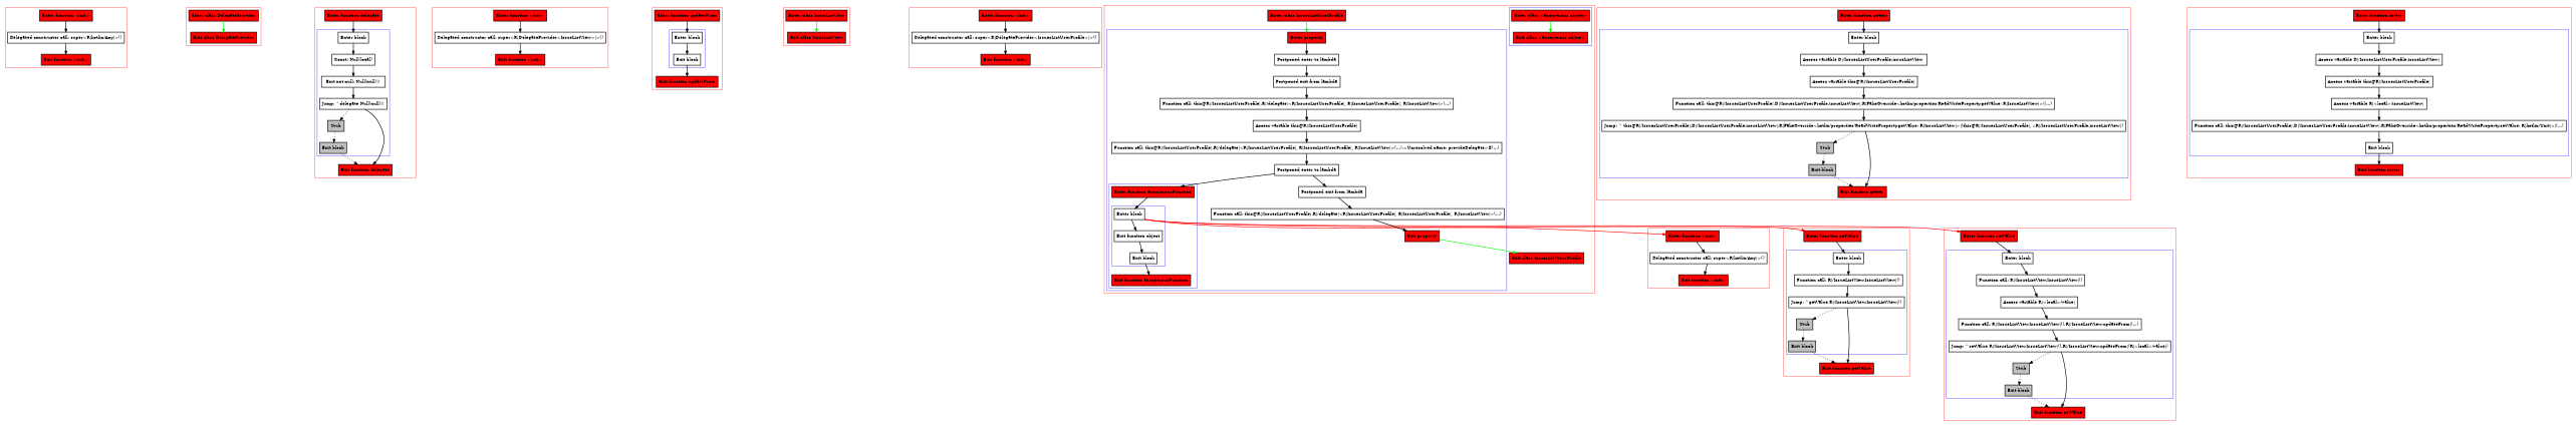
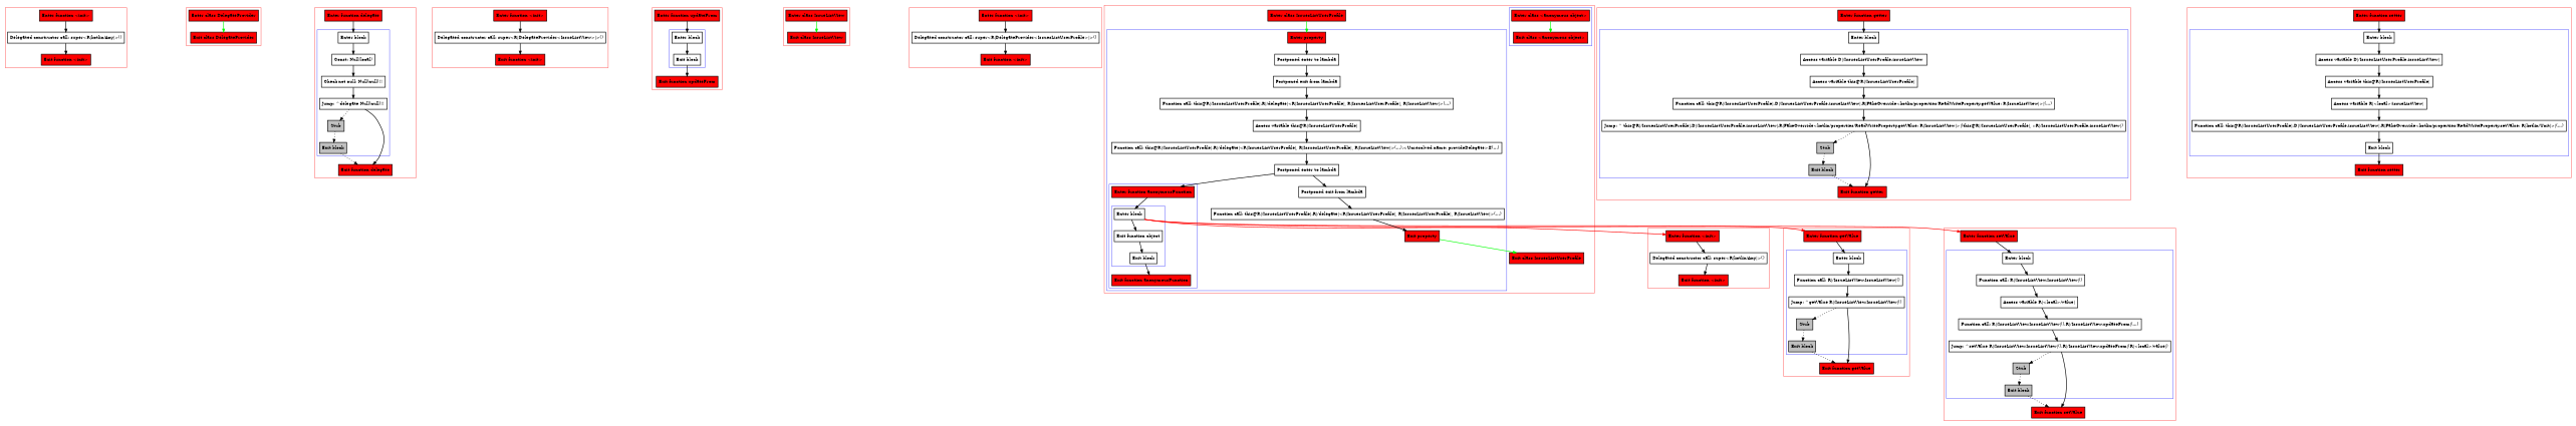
  digraph {
    nodesep=3
    node [penwidth=2 shape=box]
    edge [penwidth=2]
    n1 [fillcolor=red label="Enter function <init>" style=filled]
    n2 [label="Delegated constructor call: super<R|kotlin/Any|>()"]
    n3 [fillcolor=red label="Exit function <init>" style=filled]
    n4 [fillcolor=red label="Enter class DelegateProvider" style=filled]
    n5 [fillcolor=red label="Exit class DelegateProvider" style=filled]
    n6 [label="Enter block"]
    n7 [label="Const: Null(local)"]
-   n8 [label="Exit not null: Null(null)!!"]
+   n8 [label="Check not null: Null(null)!!"]
    n9 [label="Jump: ^delegate Null(null)!!"]
    n10 [fillcolor=gray label=Stub style=filled]
    n11 [fillcolor=gray label="Exit block" style=filled]
    n12 [fillcolor=red label="Enter function delegate" style=filled]
    n13 [fillcolor=red label="Exit function delegate" style=filled]
    n14 [fillcolor=red label="Enter function <init>" style=filled]
    n15 [label="Delegated constructor call: super<R|DelegateProvider<IssueListView>|>()"]
    n16 [fillcolor=red label="Exit function <init>" style=filled]
    n17 [label="Enter block"]
    n18 [label="Exit block"]
    n19 [fillcolor=red label="Enter function updateFrom" style=filled]
    n20 [fillcolor=red label="Exit function updateFrom" style=filled]
    n21 [fillcolor=red label="Enter class IssueListView" style=filled]
    n22 [fillcolor=red label="Exit class IssueListView" style=filled]
    n23 [fillcolor=red label="Enter function <init>" style=filled]
    n24 [label="Delegated constructor call: super<R|DelegateProvider<IssuesListUserProfile>|>()"]
    n25 [fillcolor=red label="Exit function <init>" style=filled]
    n26 [fillcolor=red label="Enter function <init>" style=filled]
    n27 [label="Delegated constructor call: super<R|kotlin/Any|>()"]
    n28 [fillcolor=red label="Exit function <init>" style=filled]
    n29 [label="Enter block"]
    n30 [label="Function call: R|/IssueListView.IssueListView|()"]
    n31 [label="Jump: ^getValue R|/IssueListView.IssueListView|()"]
    n32 [fillcolor=gray label=Stub style=filled]
    n33 [fillcolor=gray label="Exit block" style=filled]
    n34 [fillcolor=red label="Enter function getValue" style=filled]
    n35 [fillcolor=red label="Exit function getValue" style=filled]
    n36 [label="Enter block"]
    n37 [label="Function call: R|/IssueListView.IssueListView|()"]
    n38 [label="Access variable R|<local>/value|"]
    n39 [label="Function call: R|/IssueListView.IssueListView|().R|/IssueListView.updateFrom|(...)"]
    n40 [label="Jump: ^setValue R|/IssueListView.IssueListView|().R|/IssueListView.updateFrom|(R|<local>/value|)"]
    n41 [fillcolor=gray label=Stub style=filled]
    n42 [fillcolor=gray label="Exit block" style=filled]
    n43 [fillcolor=red label="Enter function setValue" style=filled]
    n44 [fillcolor=red label="Exit function setValue" style=filled]
    n45 [label="Enter block"]
    n46 [label="Access variable D|/IssuesListUserProfile.issueListView|"]
    n47 [label="Access variable this@R|/IssuesListUserProfile|"]
    n48 [label="Function call: this@R|/IssuesListUserProfile|.D|/IssuesListUserProfile.issueListView|.R|FakeOverride<kotlin/properties/ReadWriteProperty.getValue: R|IssueListView|>|(...)"]
    n49 [label="Jump: ^ this@R|/IssuesListUserProfile|.D|/IssuesListUserProfile.issueListView|.R|FakeOverride<kotlin/properties/ReadWriteProperty.getValue: R|IssueListView|>|(this@R|/IssuesListUserProfile|, ::R|/IssuesListUserProfile.issueListView|)"]
    n50 [fillcolor=gray label=Stub style=filled]
    n51 [fillcolor=gray label="Exit block" style=filled]
    n52 [fillcolor=red label="Enter function getter" style=filled]
    n53 [fillcolor=red label="Exit function getter" style=filled]
    n54 [label="Enter block"]
    n55 [label="Access variable D|/IssuesListUserProfile.issueListView|"]
    n56 [label="Access variable this@R|/IssuesListUserProfile|"]
    n57 [label="Access variable R|<local>/issueListView|"]
    n58 [label="Function call: this@R|/IssuesListUserProfile|.D|/IssuesListUserProfile.issueListView|.R|FakeOverride<kotlin/properties/ReadWriteProperty.setValue: R|kotlin/Unit|>|(...)"]
    n59 [label="Exit block"]
    n60 [fillcolor=red label="Enter function setter" style=filled]
    n61 [fillcolor=red label="Exit function setter" style=filled]
    n62 [fillcolor=red label="Enter class <anonymous object>" style=filled]
    n63 [fillcolor=red label="Exit class <anonymous object>" style=filled]
    n64 [label="Enter block"]
    n65 [label="Exit function object"]
    n66 [label="Exit block"]
    n67 [fillcolor=red label="Enter function anonymousFunction" style=filled]
    n68 [fillcolor=red label="Exit function anonymousFunction" style=filled]
    n69 [fillcolor=red label="Enter property" style=filled]
    n70 [label="Postponed enter to lambda"]
    n71 [label="Postponed exit from lambda"]
    n72 [label="Function call: this@R|/IssuesListUserProfile|.R|/delegate|<R|IssuesListUserProfile|, R|IssuesListUserProfile|, R|IssueListView|>(...)"]
    n73 [label="Access variable this@R|/IssuesListUserProfile|"]
    n74 [label="Function call: this@R|/IssuesListUserProfile|.R|/delegate|<R|IssuesListUserProfile|, R|IssuesListUserProfile|, R|IssueListView|>(...).<Unresolved name: provideDelegate>#(...)"]
    n75 [label="Postponed enter to lambda"]
    n76 [label="Postponed exit from lambda"]
    n77 [label="Function call: this@R|/IssuesListUserProfile|.R|/delegate|<R|IssuesListUserProfile|, R|IssuesListUserProfile|, R|IssueListView|>(...)"]
    n78 [fillcolor=red label="Exit property" style=filled]
    n79 [fillcolor=red label="Enter class IssuesListUserProfile" style=filled]
    n80 [fillcolor=red label="Exit class IssuesListUserProfile" style=filled]
    subgraph cluster_1 {
      color=red
      n1
      n2
      n3
    }
    subgraph cluster_2 {
      color=red
      n4
      n5
    }
    subgraph cluster_3 {
      color=red
      n12
      n13
      subgraph cluster_4 {
        color=blue
        n6
        n7
        n8
        n9
        n10
        n11
      }
    }
    subgraph cluster_5 {
      color=red
      n14
      n15
      n16
    }
    subgraph cluster_6 {
      color=red
      n19
      n20
      subgraph cluster_7 {
        color=blue
        n17
        n18
      }
    }
    subgraph cluster_8 {
      color=red
      n21
      n22
    }
    subgraph cluster_9 {
      color=red
      n23
      n24
      n25
    }
    subgraph cluster_10 {
      color=red
      n26
      n27
      n28
    }
    subgraph cluster_11 {
      color=red
      n34
      n35
      subgraph cluster_12 {
        color=blue
        n29
        n30
        n31
        n32
        n33
      }
    }
    subgraph cluster_13 {
      color=red
      n43
      n44
      subgraph cluster_14 {
        color=blue
        n36
        n37
        n38
        n39
        n40
        n41
        n42
      }
    }
    subgraph cluster_15 {
      color=red
      n52
      n53
      subgraph cluster_16 {
        color=blue
        n45
        n46
        n47
        n48
        n49
        n50
        n51
      }
    }
    subgraph cluster_17 {
      color=red
      n60
      n61
      subgraph cluster_18 {
        color=blue
        n54
        n55
        n56
        n57
        n58
        n59
      }
    }
    subgraph cluster_19 {
      color=red
      n79
      n80
      subgraph cluster_20 {
        color=blue
        n62
        n63
      }
      subgraph cluster_21 {
        color=blue
        n69
        n70
        n71
        n72
        n73
        n74
        n75
        n76
        n77
        n78
        subgraph cluster_22 {
          color=blue
          n67
          n68
          subgraph cluster_23 {
            color=blue
            n64
            n65
            n66
          }
        }
      }
    }
    n1 -> n2
    n2 -> n3
    n4 -> n5 [color=green]
    n6 -> n7
    n7 -> n8
    n8 -> n9
    n9 -> n10 [style=dotted]
    n9 -> n13
    n10 -> n11 [style=dotted]
    n11 -> n13 [style=dotted]
    n12 -> n6
    n14 -> n15
    n15 -> n16
    n17 -> n18
    n18 -> n20
    n19 -> n17
    n21 -> n22 [color=green]
    n23 -> n24
    n24 -> n25
    n26 -> n27
    n27 -> n28
    n29 -> n30
    n30 -> n31
    n31 -> n32 [style=dotted]
    n31 -> n35
    n32 -> n33 [style=dotted]
    n33 -> n35 [style=dotted]
    n34 -> n29
    n36 -> n37
    n37 -> n38
    n38 -> n39
    n39 -> n40
    n40 -> n41 [style=dotted]
    n40 -> n44
    n41 -> n42 [style=dotted]
    n42 -> n44 [style=dotted]
    n43 -> n36
    n45 -> n46
    n46 -> n47
    n47 -> n48
    n48 -> n49
    n49 -> n50 [style=dotted]
    n49 -> n53
    n50 -> n51 [style=dotted]
    n51 -> n53 [style=dotted]
    n52 -> n45
    n54 -> n55
    n55 -> n56
    n56 -> n57
    n57 -> n58
    n58 -> n59
    n59 -> n61
    n60 -> n54
    n62 -> n63 [color=green]
    n64 -> n26 [color=red]
    n64 -> n34 [color=red]
    n64 -> n43 [color=red]
    n64 -> n65
    n65 -> n66
    n66 -> n68
    n67 -> n64
    n69 -> n70
    n70 -> n71
    n71 -> n72
    n72 -> n73
    n73 -> n74
    n74 -> n75
    n75 -> n67
    n75 -> n76
    n76 -> n77
    n77 -> n78
    n78 -> n80 [color=green]
    n79 -> n69 [color=green]
  }
